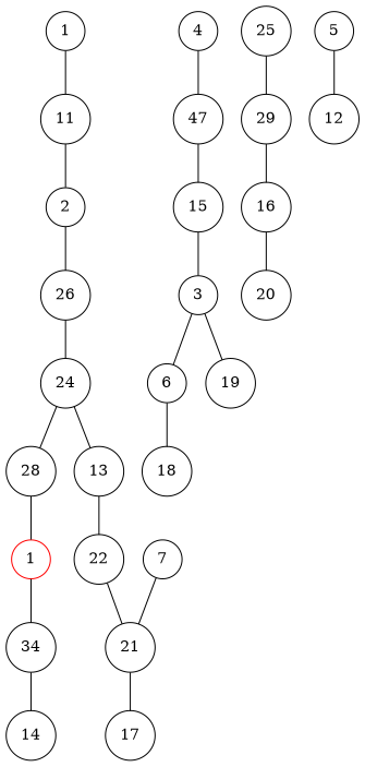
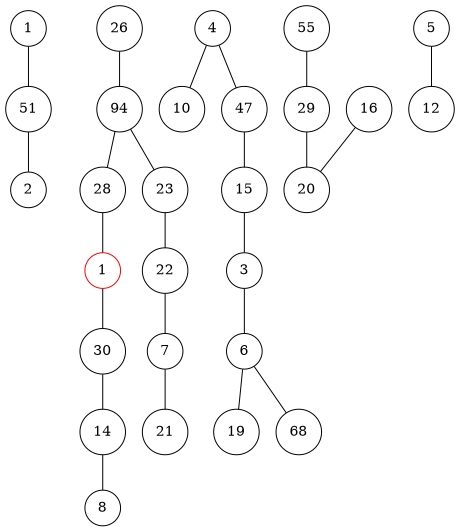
  graph {
    rankdir=UD
    splines=line
    node [shape=circle]
    n1 [label=1]
-   n2 [label=11]
+   n2 [label=51]
    n3 [label=2]
    n4 [label=26]
-   n5 [label=24]
+   n5 [label=94]
    n6 [label=28]
-   n7 [label=13]
+   n7 [label=23]
    n8 [color=red label=1]
    n9 [label=22]
-   n10 [label=34]
+   n10 [label=30]
    n11 [label=14]
+   n12 [label=8]
    n13 [label=4]
+   n14 [label=10]
    n15 [label=47]
    n16 [label=15]
-   n17 [label=25]
+   n17 [label=55]
    n18 [label=29]
    n19 [label=16]
    n20 [label=20]
    n21 [label=5]
    n22 [label=12]
    n23 [label=3]
    n24 [label=6]
    n25 [label=19]
-   n26 [label=18]
+   n26 [label=68]
    n27 [label=7]
    n28 [label=21]
-   n29 [label=17]
    n1 -- n2
    n2 -- n3
-   n3 -- n4
    n4 -- n5
    n5 -- n6
    n5 -- n7
    n6 -- n8
    n7 -- n9
    n8 -- n10
-   n9 -- n28
+   n9 -- n27
    n10 -- n11
+   n11 -- n12
+   n13 -- n14
    n13 -- n15
    n15 -- n16
    n16 -- n23
    n17 -- n18
-   n18 -- n19
+   n18 -- n20
    n19 -- n20
    n21 -- n22
    n23 -- n24
-   n23 -- n25
+   n24 -- n25
    n24 -- n26
    n27 -- n28
-   n28 -- n29
  }
